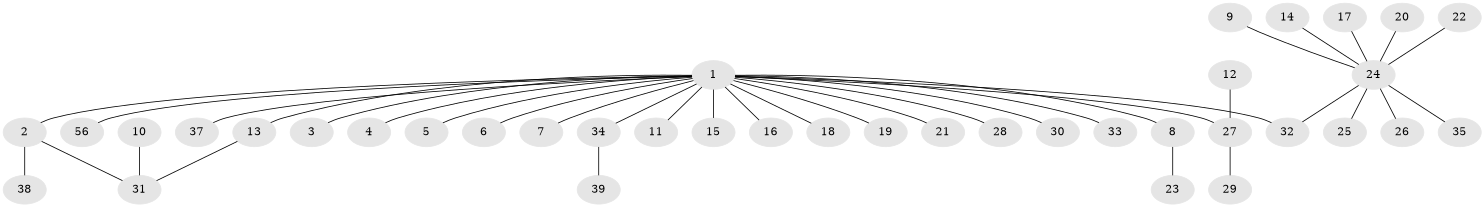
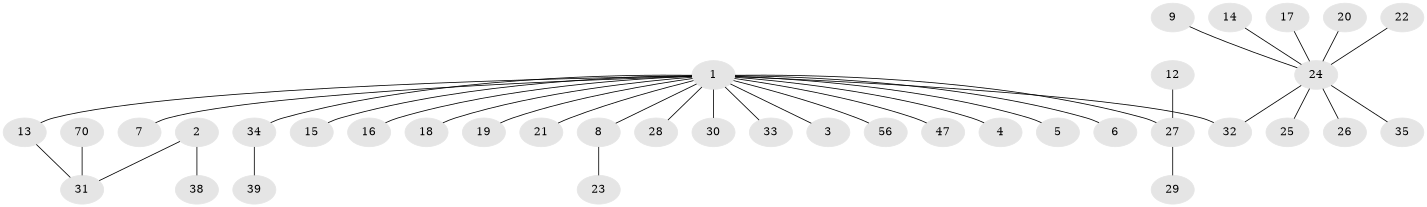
  graph {
    node [color=gray90 style=filled]
    edge [weight=1.0]
    1
    2
    3
    4
    5
    6
    7
    8
-   11
    13
    15
    16
    18
    19
    21
    27
    28
    30
    32
    33
    34
    n22 [label=56]
-   37
+   37 [label=47]
    38
    31
    23
    29
    39
    9
    24
    25
    26
    35
-   10
+   10 [label=70]
    12
    14
    17
    20
    22
-   1 -- 2
    1 -- 3
    1 -- 4
    1 -- 5
    1 -- 6
    1 -- 7
    1 -- 8
-   1 -- 11
    1 -- 13
    1 -- 15
    1 -- 16
    1 -- 18
    1 -- 19
    1 -- 21
    1 -- 27
    1 -- 28
    1 -- 30
    1 -- 32 [weight=2.0]
    1 -- 33
    1 -- 34
    1 -- n22
    1 -- 37
    2 -- 38 [weight=2.0]
    2 -- 31
    8 -- 23
    13 -- 31
    27 -- 29
    34 -- 39
    9 -- 24
    24 -- 32
    24 -- 25
    24 -- 26
    24 -- 35
    10 -- 31
    12 -- 27
    14 -- 24
    17 -- 24
    20 -- 24 [weight=2.0]
    22 -- 24
  }
